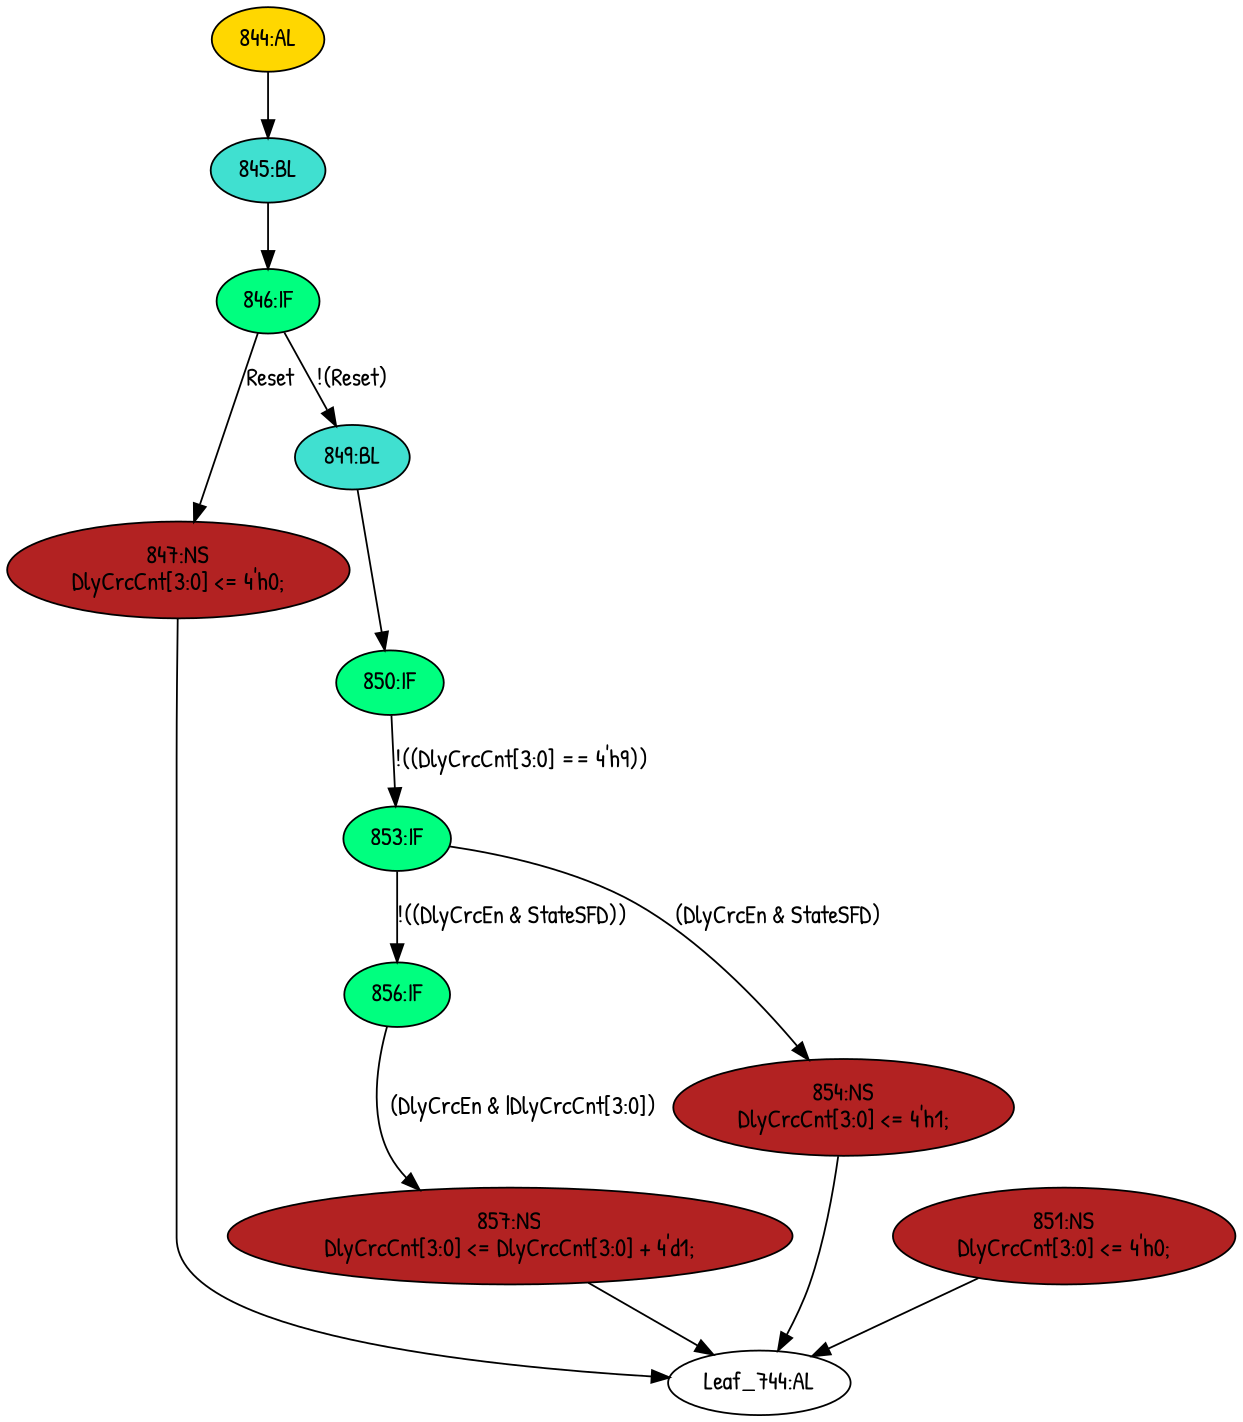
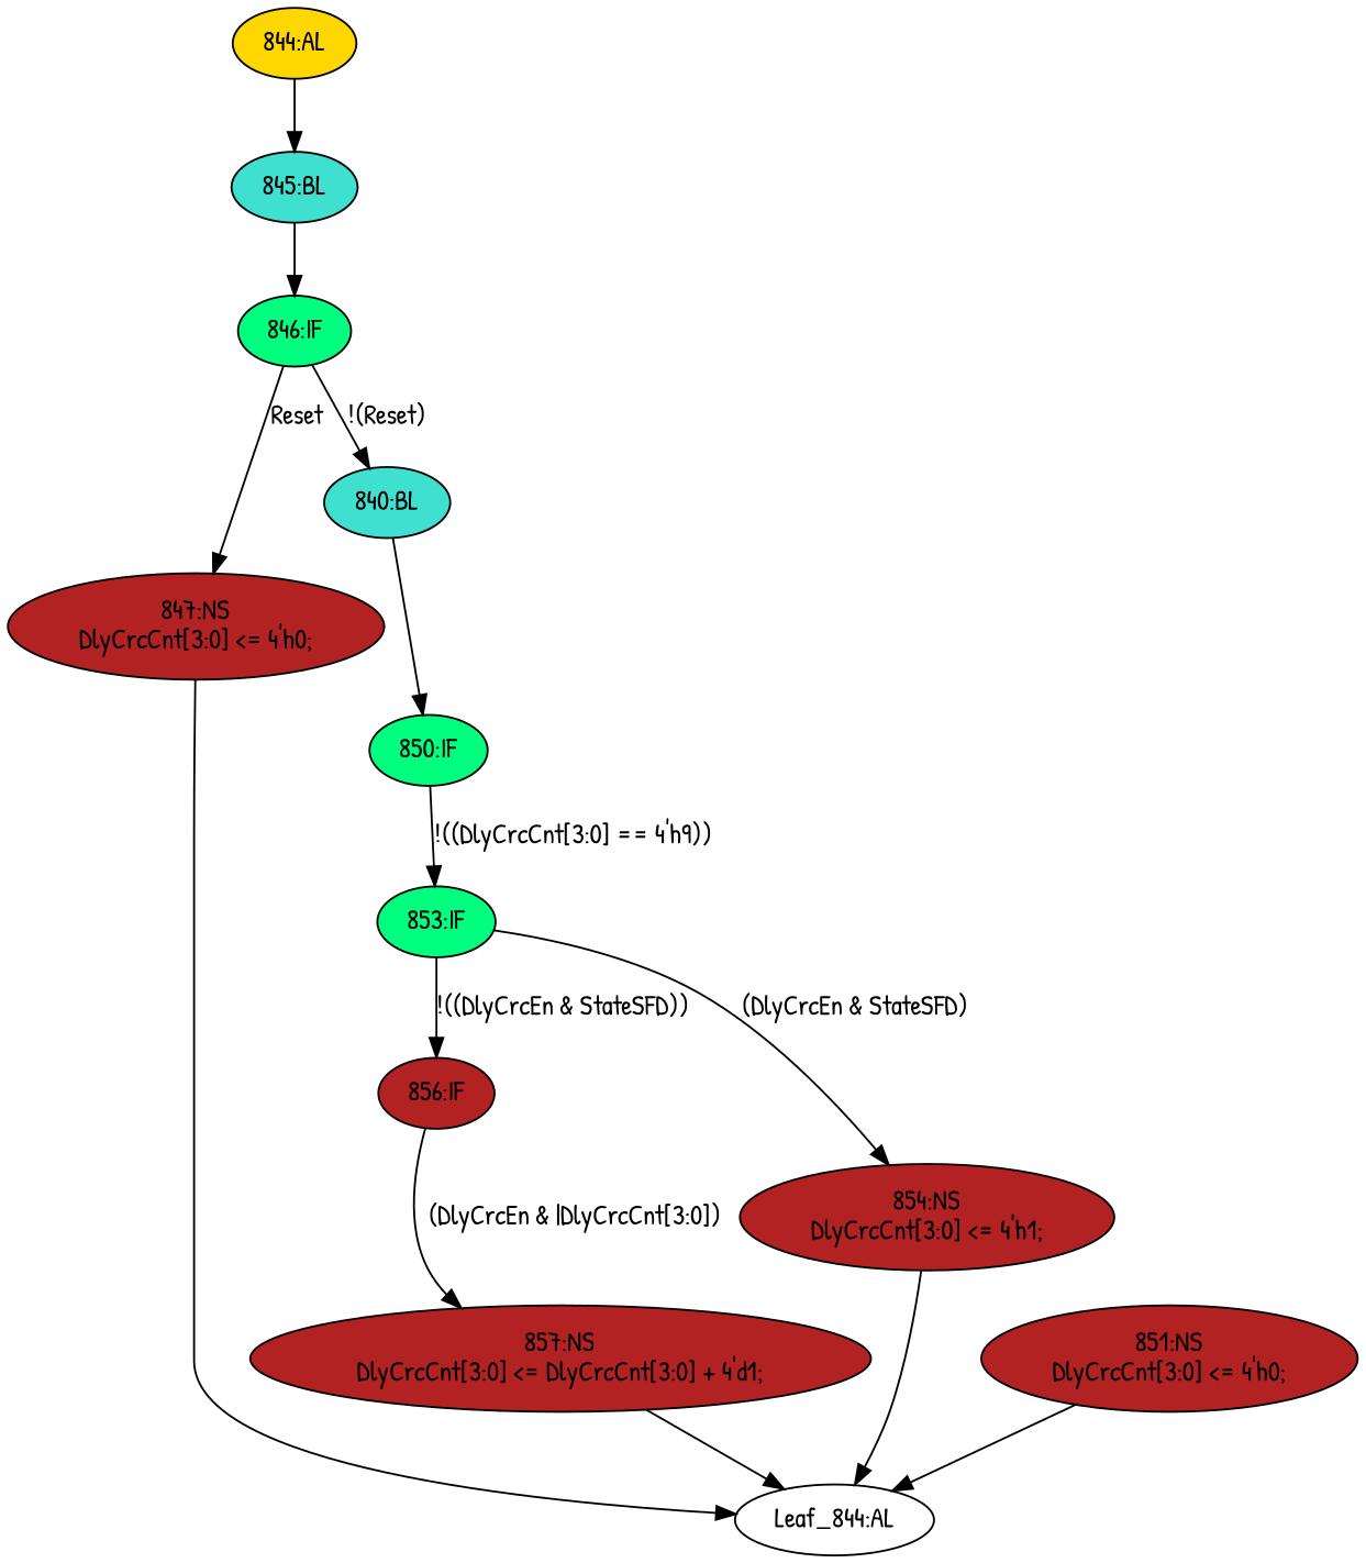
  strict digraph {
    fontname="Patrick Hand"
    node [fillcolor=springgreen fontname="Patrick Hand" statements="[]" style=filled typ=IfStatement]
    edge [cond="[]" fontname="Patrick Hand" lineno=None]
    n1 [ast="<pyverilog.vparser.ast.IfStatement object at 0x7fb43032c810>" label="853:IF"]
-   n2 [ast="<pyverilog.vparser.ast.IfStatement object at 0x7fb43032c890>" label="856:IF"]
+   n2 [ast="<pyverilog.vparser.ast.IfStatement object at 0x7fb43032c890>" fillcolor=firebrick label="856:IF"]
    n3 [ast="<pyverilog.vparser.ast.NonblockingSubstitution object at 0x7fb43032ced0>" fillcolor=firebrick label="854:NS\nDlyCrcCnt[3:0] <= 4'h1;" statements="[<pyverilog.vparser.ast.NonblockingSubstitution object at 0x7fb43032ced0>]" typ=NonblockingSubstitution]
    n4 [ast="<pyverilog.vparser.ast.NonblockingSubstitution object at 0x7fb43032c910>" fillcolor=firebrick label="857:NS\nDlyCrcCnt[3:0] <= DlyCrcCnt[3:0] + 4'd1;" statements="[<pyverilog.vparser.ast.NonblockingSubstitution object at 0x7fb43032c910>]" typ=NonblockingSubstitution]
-   n5 [def_var="['DlyCrcCnt']" label="Leaf_744:AL" fillcolor="" statements="" style="" typ=""]
+   n5 [def_var="['DlyCrcCnt']" label="Leaf_844:AL" fillcolor="" statements="" style="" typ=""]
    n6 [ast="<pyverilog.vparser.ast.Always object at 0x7fb4302da190>" clk_sens=True fillcolor=gold label="844:AL" sens="['MRxClk', 'Reset']" typ=Always use_var="['Reset', 'DlyCrcEn', 'StateSFD', 'DlyCrcCnt']"]
    n7 [ast="<pyverilog.vparser.ast.Block object at 0x7fb4302da310>" fillcolor=turquoise label="845:BL" typ=Block]
    n8 [ast="<pyverilog.vparser.ast.IfStatement object at 0x7fb4302da350>" label="846:IF"]
    n9 [ast="<pyverilog.vparser.ast.NonblockingSubstitution object at 0x7fb4302da790>" fillcolor=firebrick label="847:NS\nDlyCrcCnt[3:0] <= 4'h0;" statements="[<pyverilog.vparser.ast.NonblockingSubstitution object at 0x7fb4302da790>]" typ=NonblockingSubstitution]
-   n10 [ast="<pyverilog.vparser.ast.Block object at 0x7fb4302da390>" fillcolor=turquoise label="849:BL" typ=Block]
+   n10 [ast="<pyverilog.vparser.ast.Block object at 0x7fb4302da390>" fillcolor=turquoise label="840:BL" typ=Block]
    n11 [ast="<pyverilog.vparser.ast.IfStatement object at 0x7fb4302da3d0>" label="850:IF"]
    n12 [ast="<pyverilog.vparser.ast.NonblockingSubstitution object at 0x7fb4302da410>" fillcolor=firebrick label="851:NS\nDlyCrcCnt[3:0] <= 4'h0;" statements="[<pyverilog.vparser.ast.NonblockingSubstitution object at 0x7fb4302da410>]" typ=NonblockingSubstitution]
    n1 -> n2 [cond="['DlyCrcEn', 'StateSFD']" label="!((DlyCrcEn & StateSFD))" lineno=853]
    n1 -> n3 [cond="['DlyCrcEn', 'StateSFD']" label="(DlyCrcEn & StateSFD)" lineno=853]
    n2 -> n4 [cond="['DlyCrcEn', 'DlyCrcCnt']" label="(DlyCrcEn & |DlyCrcCnt[3:0])" lineno=856]
    n3 -> n5
    n4 -> n5
    n6 -> n7
    n7 -> n8
    n8 -> n9 [cond="['Reset']" label=Reset lineno=846]
    n8 -> n10 [cond="['Reset']" label="!(Reset)" lineno=846]
    n9 -> n5
    n10 -> n11
    n11 -> n1 [cond="['DlyCrcCnt']" label="!((DlyCrcCnt[3:0] == 4'h9))" lineno=850]
    n12 -> n5
  }
